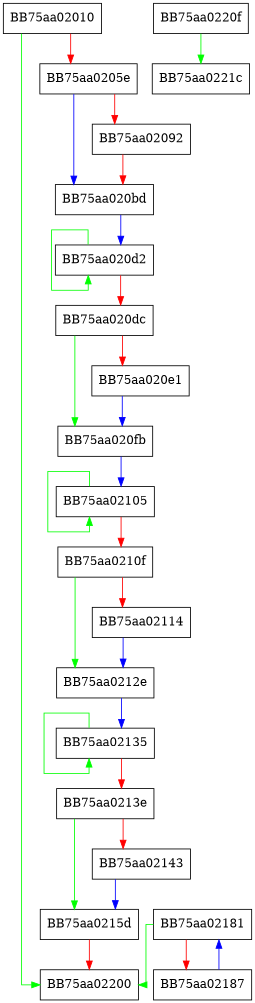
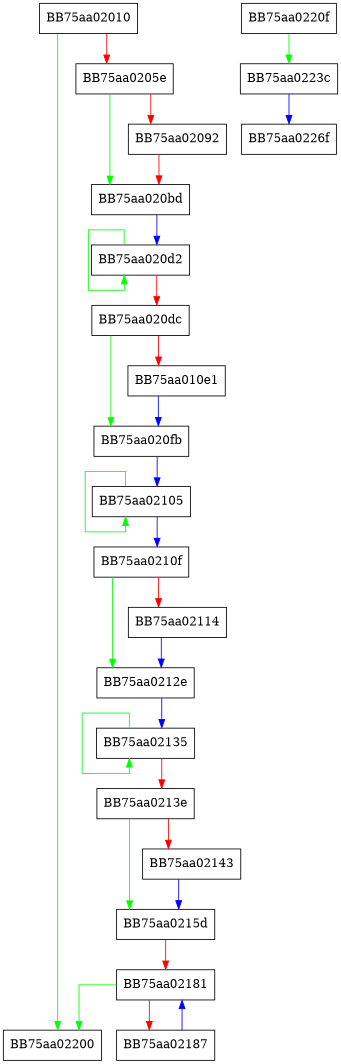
  digraph {
    splines=ortho
    node [shape=box]
    edge [color=red]
    BB75aa02010
    BB75aa02200
    BB75aa0205e
    BB75aa020bd
    BB75aa02092
    BB75aa0220f
-   BB75aa0221c
+   BB75aa0221c [label=BB75aa0223c]
    BB75aa020d2
    BB75aa020dc
    BB75aa020fb
-   BB75aa020e1
+   BB75aa020e1 [label=BB75aa010e1]
    BB75aa02105
    BB75aa0210f
    BB75aa0212e
    BB75aa02114
    BB75aa02135
    BB75aa0213e
    BB75aa0215d
    BB75aa02143
    BB75aa02181
    BB75aa02187
+   BB75aa0226f
    BB75aa02010 -> BB75aa02200 [color=green]
    BB75aa02010 -> BB75aa0205e
-   BB75aa0205e -> BB75aa020bd [color=blue]
+   BB75aa0205e -> BB75aa020bd [color=green]
    BB75aa0205e -> BB75aa02092
    BB75aa020bd -> BB75aa020d2 [color=blue]
    BB75aa02092 -> BB75aa020bd
    BB75aa0220f -> BB75aa0221c [color=green]
+   BB75aa0221c -> BB75aa0226f [color=blue]
    BB75aa020d2 -> BB75aa020d2 [color=green]
    BB75aa020d2 -> BB75aa020dc
    BB75aa020dc -> BB75aa020fb [color=green]
    BB75aa020dc -> BB75aa020e1
    BB75aa020fb -> BB75aa02105 [color=blue]
    BB75aa020e1 -> BB75aa020fb [color=blue]
    BB75aa02105 -> BB75aa02105 [color=green]
-   BB75aa02105 -> BB75aa0210f
+   BB75aa02105 -> BB75aa0210f [color=blue]
    BB75aa0210f -> BB75aa0212e [color=green]
    BB75aa0210f -> BB75aa02114
    BB75aa0212e -> BB75aa02135 [color=blue]
    BB75aa02114 -> BB75aa0212e [color=blue]
    BB75aa02135 -> BB75aa02135 [color=green]
    BB75aa02135 -> BB75aa0213e
    BB75aa0213e -> BB75aa0215d [color=green]
    BB75aa0213e -> BB75aa02143
-   BB75aa0215d -> BB75aa02200
+   BB75aa0215d -> BB75aa02181
    BB75aa02143 -> BB75aa0215d [color=blue]
    BB75aa02181 -> BB75aa02200 [color=green]
    BB75aa02181 -> BB75aa02187
    BB75aa02187 -> BB75aa02181 [color=blue]
  }
